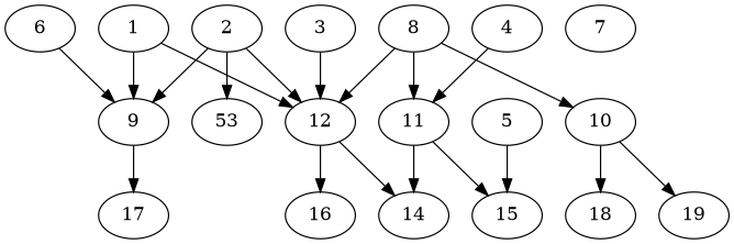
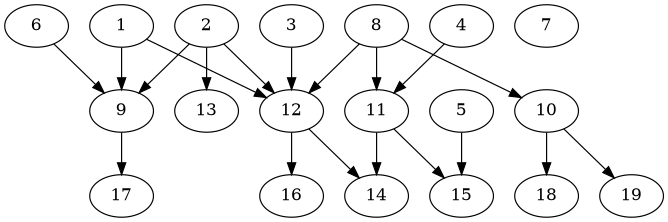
  digraph {
    node [alpha=0.17]
    1 [alpha=0.07 expect_size=11096064]
    9 [alpha=0.05 expect_size=31162368]
    12 [alpha=0.11 expect_size=5254144]
    17 [expect_size=31810560]
    14 [alpha=0.05 expect_size=22209536]
    16 [alpha=0.10 expect_size=12370944]
    2 [alpha=0.07 expect_size=19689472]
-   13 [alpha=0.14 expect_size=21747712 label=53]
+   13 [alpha=0.14 expect_size=21747712]
    3 [alpha=0.00 expect_size=33412096]
    4 [alpha=0.19 expect_size=7166976]
    11 [alpha=0.04 expect_size=35130368]
    15 [alpha=0.02 expect_size=19188736]
    5 [expect_size=27393024]
    6 [alpha=0.08 expect_size=44264448]
    7 [expect_size=41688064]
    8 [alpha=0.15 expect_size=31117312]
    10 [alpha=0.08 expect_size=40741888]
    18 [alpha=0.06 expect_size=24679424]
    19 [expect_size=12154880]
    1 -> 9
    1 -> 12
    9 -> 17
    12 -> 14
    12 -> 16
    2 -> 9
    2 -> 12
    2 -> 13
    3 -> 12
    4 -> 11
    11 -> 14
    11 -> 15
    5 -> 15
    6 -> 9
    8 -> 12
    8 -> 11
    8 -> 10
    10 -> 18
    10 -> 19
  }
